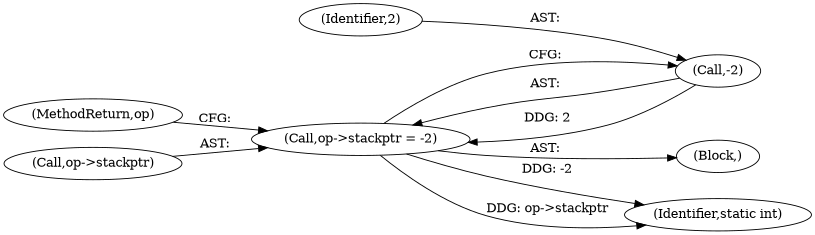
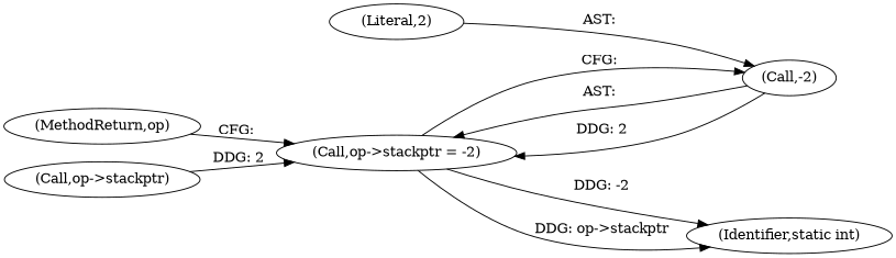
  digraph {
    rankdir=LR
    n1 [label="(Call,op->stackptr = -2)"]
    n2 [label="(Call,-2)"]
-   n3 [label="(Block,)"]
    n4 [label="(Identifier,static int)"]
-   n5 [label="(Identifier,2)"]
+   n5 [label="(Literal,2)"]
    n6 [label="(MethodReturn,op)"]
    n7 [label="(Call,op->stackptr)"]
    n1 -> n2 [label="CFG: "]
-   n1 -> n3 [label="AST: "]
    n1 -> n4 [label="DDG: -2"]
    n1 -> n4 [label="DDG: op->stackptr"]
    n2 -> n1 [label="AST: "]
    n2 -> n1 [label="DDG: 2"]
    n5 -> n2 [label="AST: "]
    n6 -> n1 [label="CFG: "]
-   n7 -> n1 [label="AST: "]
+   n7 -> n1 [label="DDG: 2"]
  }
